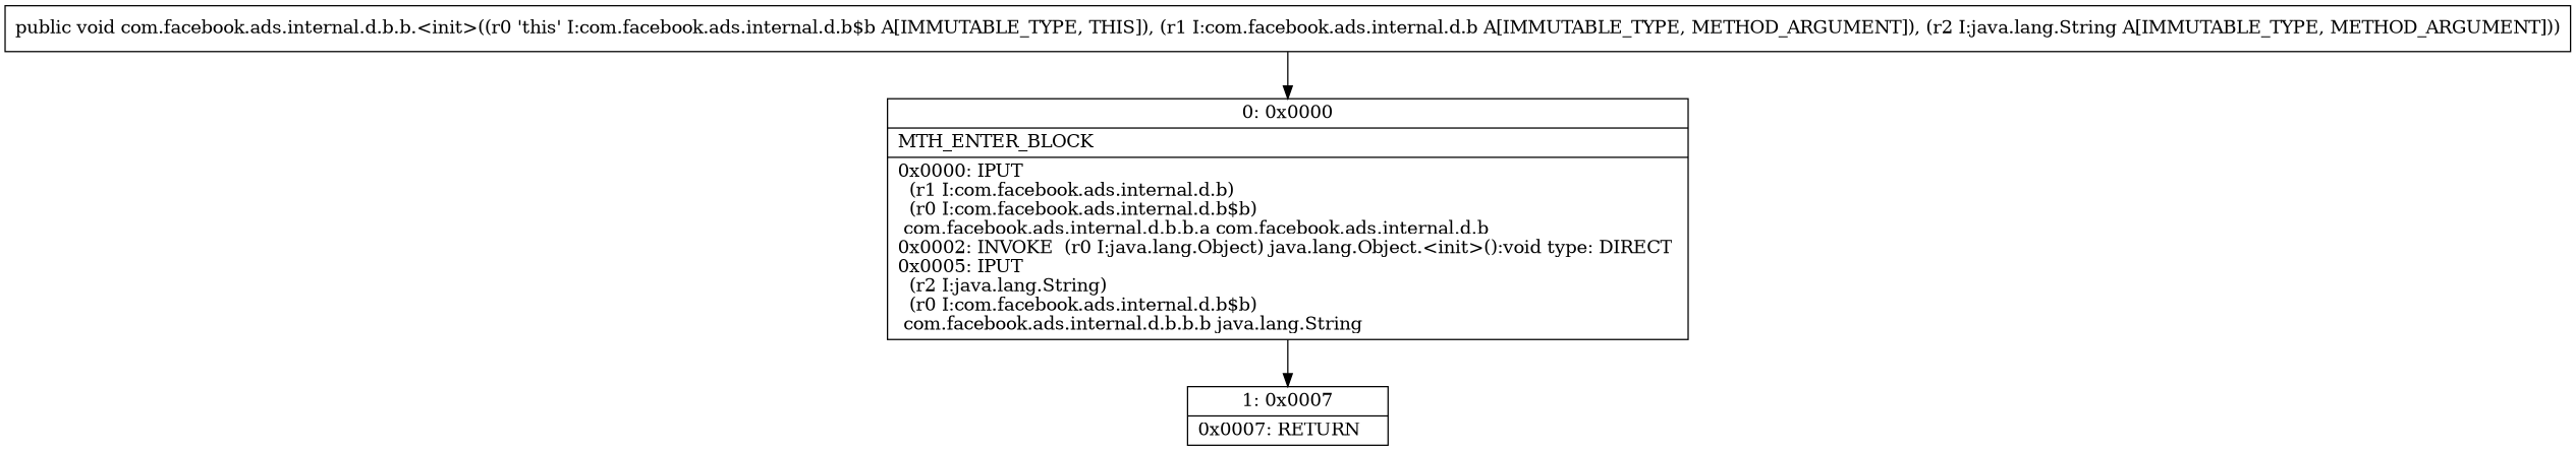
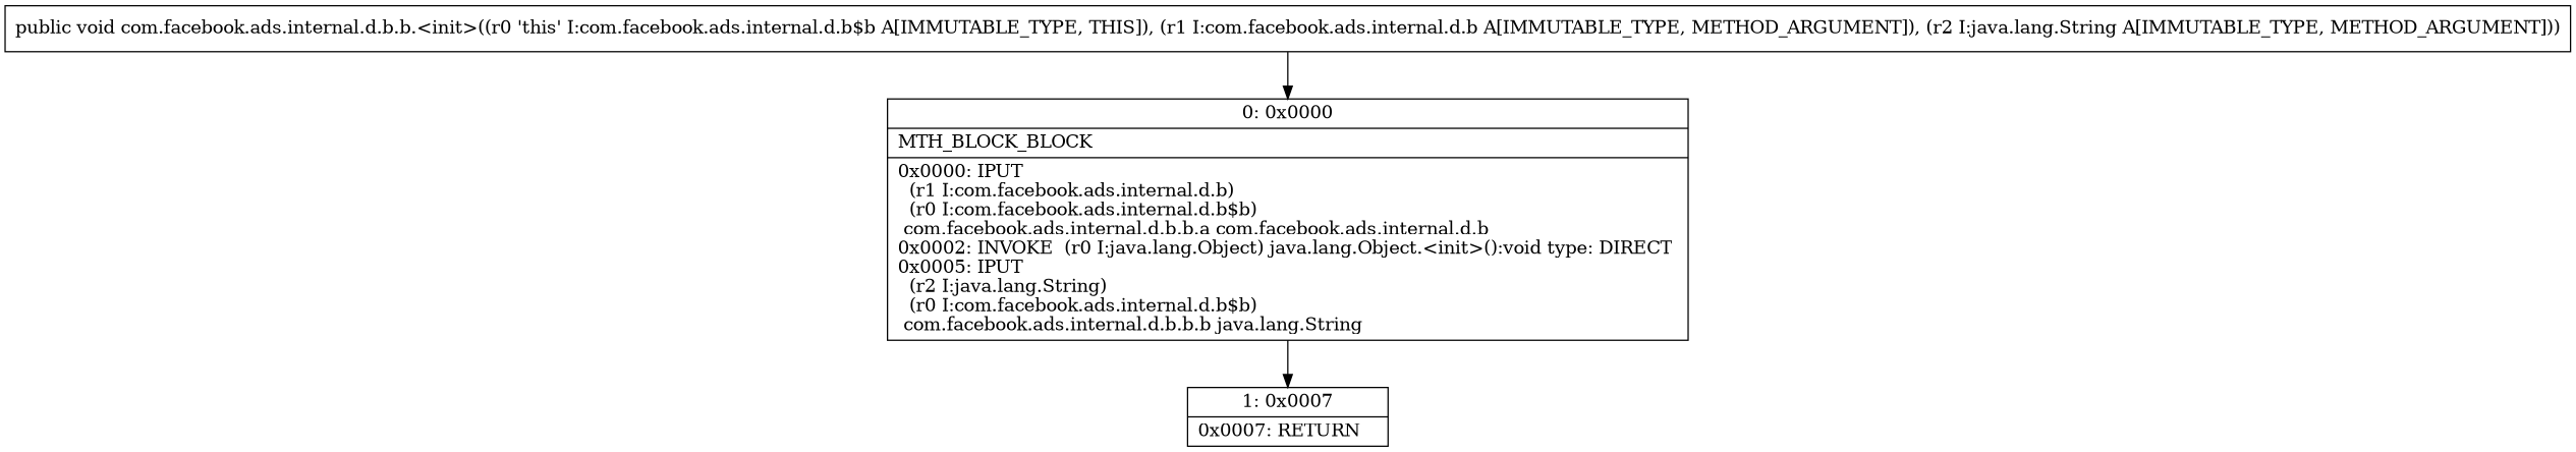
  digraph {
    node [shape=record]
-   n1 [label="{0\:\ 0x0000|MTH_ENTER_BLOCK\l|0x0000: IPUT  \l  (r1 I:com.facebook.ads.internal.d.b)\l  (r0 I:com.facebook.ads.internal.d.b$b)\l com.facebook.ads.internal.d.b.b.a com.facebook.ads.internal.d.b \l0x0002: INVOKE  (r0 I:java.lang.Object) java.lang.Object.\<init\>():void type: DIRECT \l0x0005: IPUT  \l  (r2 I:java.lang.String)\l  (r0 I:com.facebook.ads.internal.d.b$b)\l com.facebook.ads.internal.d.b.b.b java.lang.String \l}"]
+   n1 [label="{0\:\ 0x0000|MTH_BLOCK_BLOCK\l|0x0000: IPUT  \l  (r1 I:com.facebook.ads.internal.d.b)\l  (r0 I:com.facebook.ads.internal.d.b$b)\l com.facebook.ads.internal.d.b.b.a com.facebook.ads.internal.d.b \l0x0002: INVOKE  (r0 I:java.lang.Object) java.lang.Object.\<init\>():void type: DIRECT \l0x0005: IPUT  \l  (r2 I:java.lang.String)\l  (r0 I:com.facebook.ads.internal.d.b$b)\l com.facebook.ads.internal.d.b.b.b java.lang.String \l}"]
    n2 [label="{1\:\ 0x0007|0x0007: RETURN   \l}"]
    n3 [label="{public void com.facebook.ads.internal.d.b.b.\<init\>((r0 'this' I:com.facebook.ads.internal.d.b$b A[IMMUTABLE_TYPE, THIS]), (r1 I:com.facebook.ads.internal.d.b A[IMMUTABLE_TYPE, METHOD_ARGUMENT]), (r2 I:java.lang.String A[IMMUTABLE_TYPE, METHOD_ARGUMENT])) }"]
    n1 -> n2
    n3 -> n1
  }
